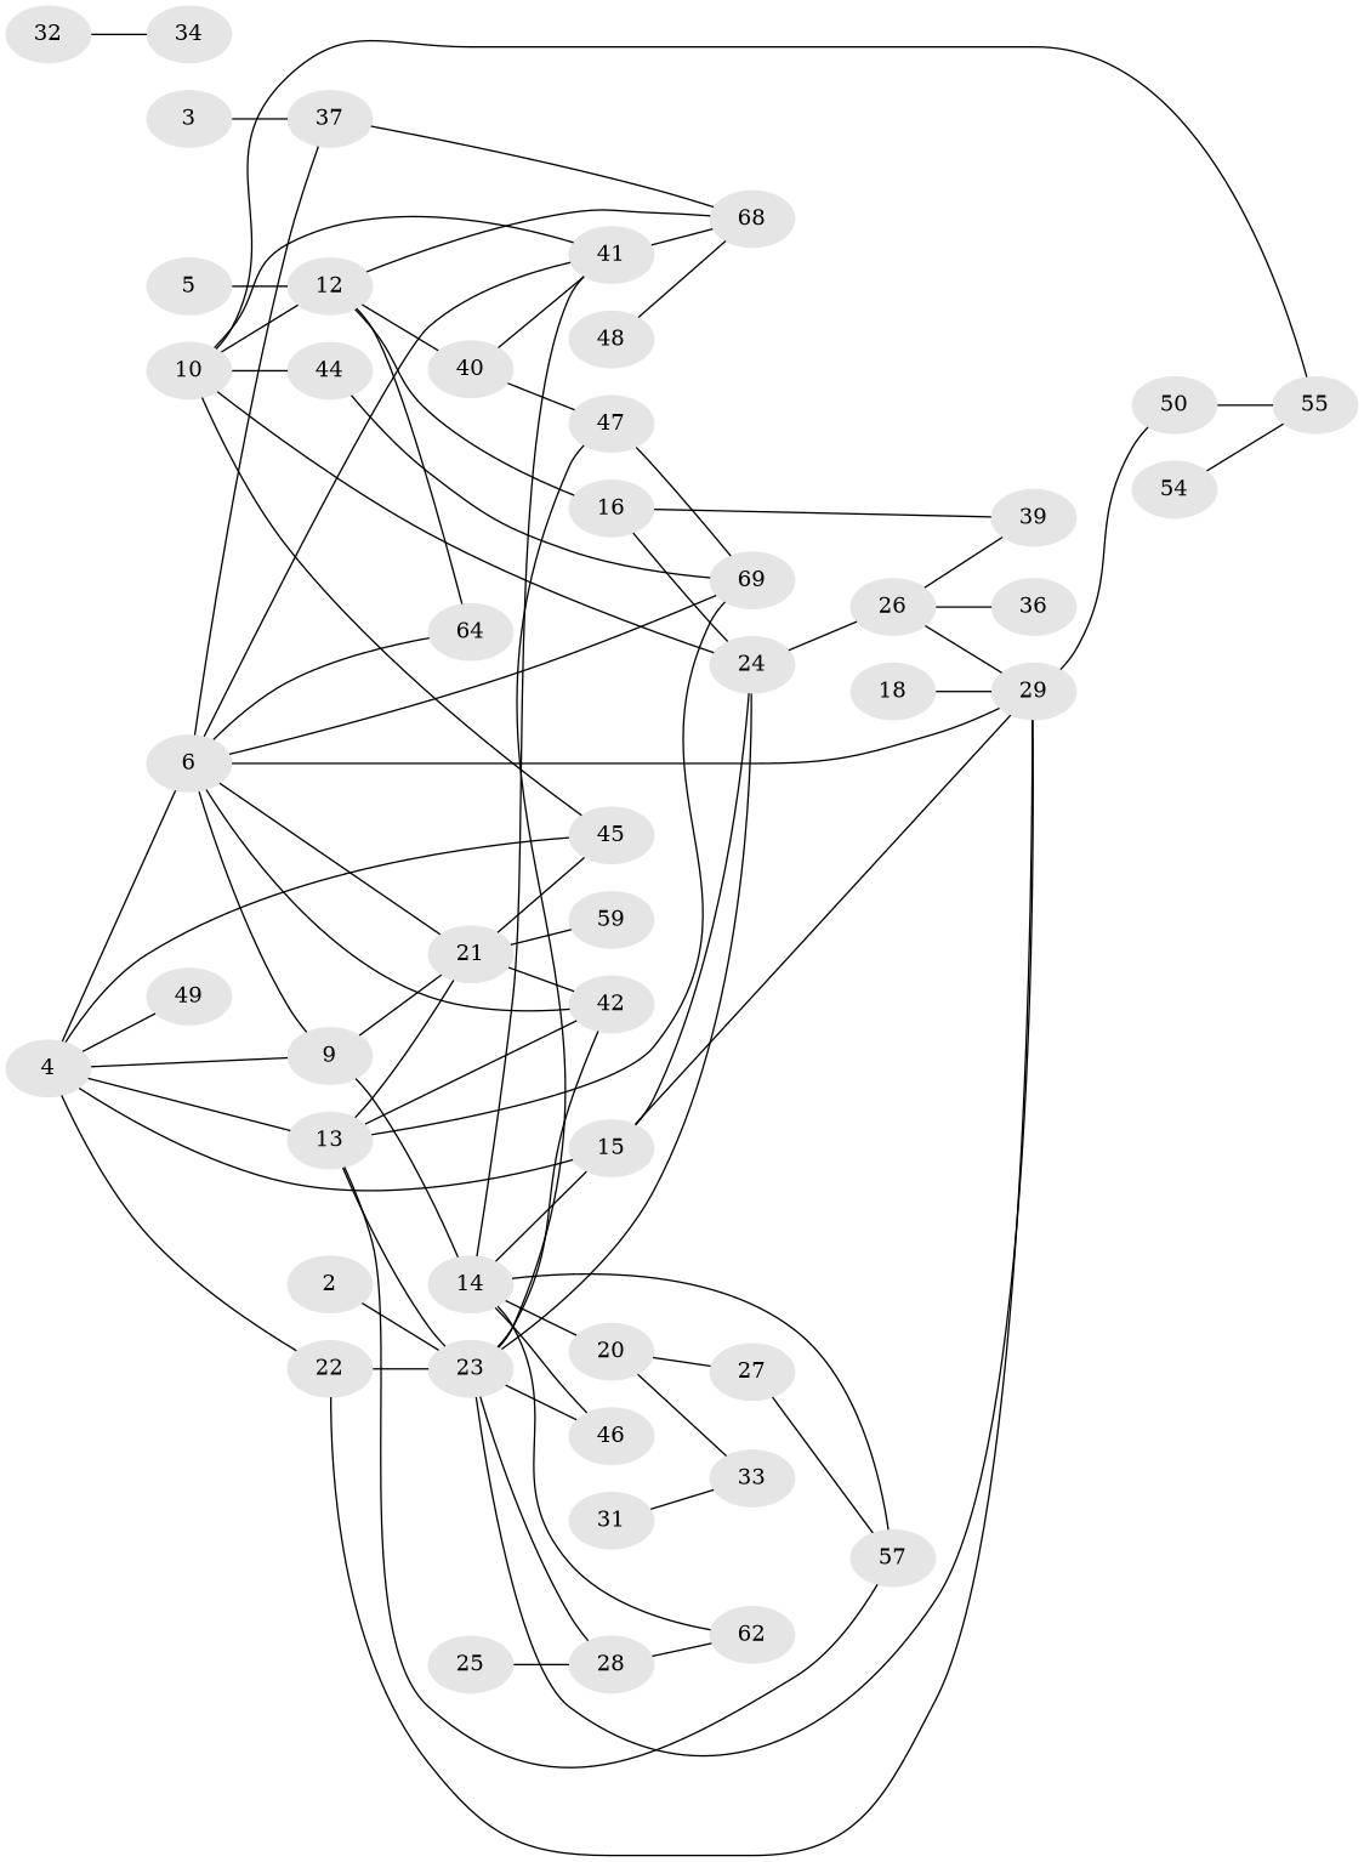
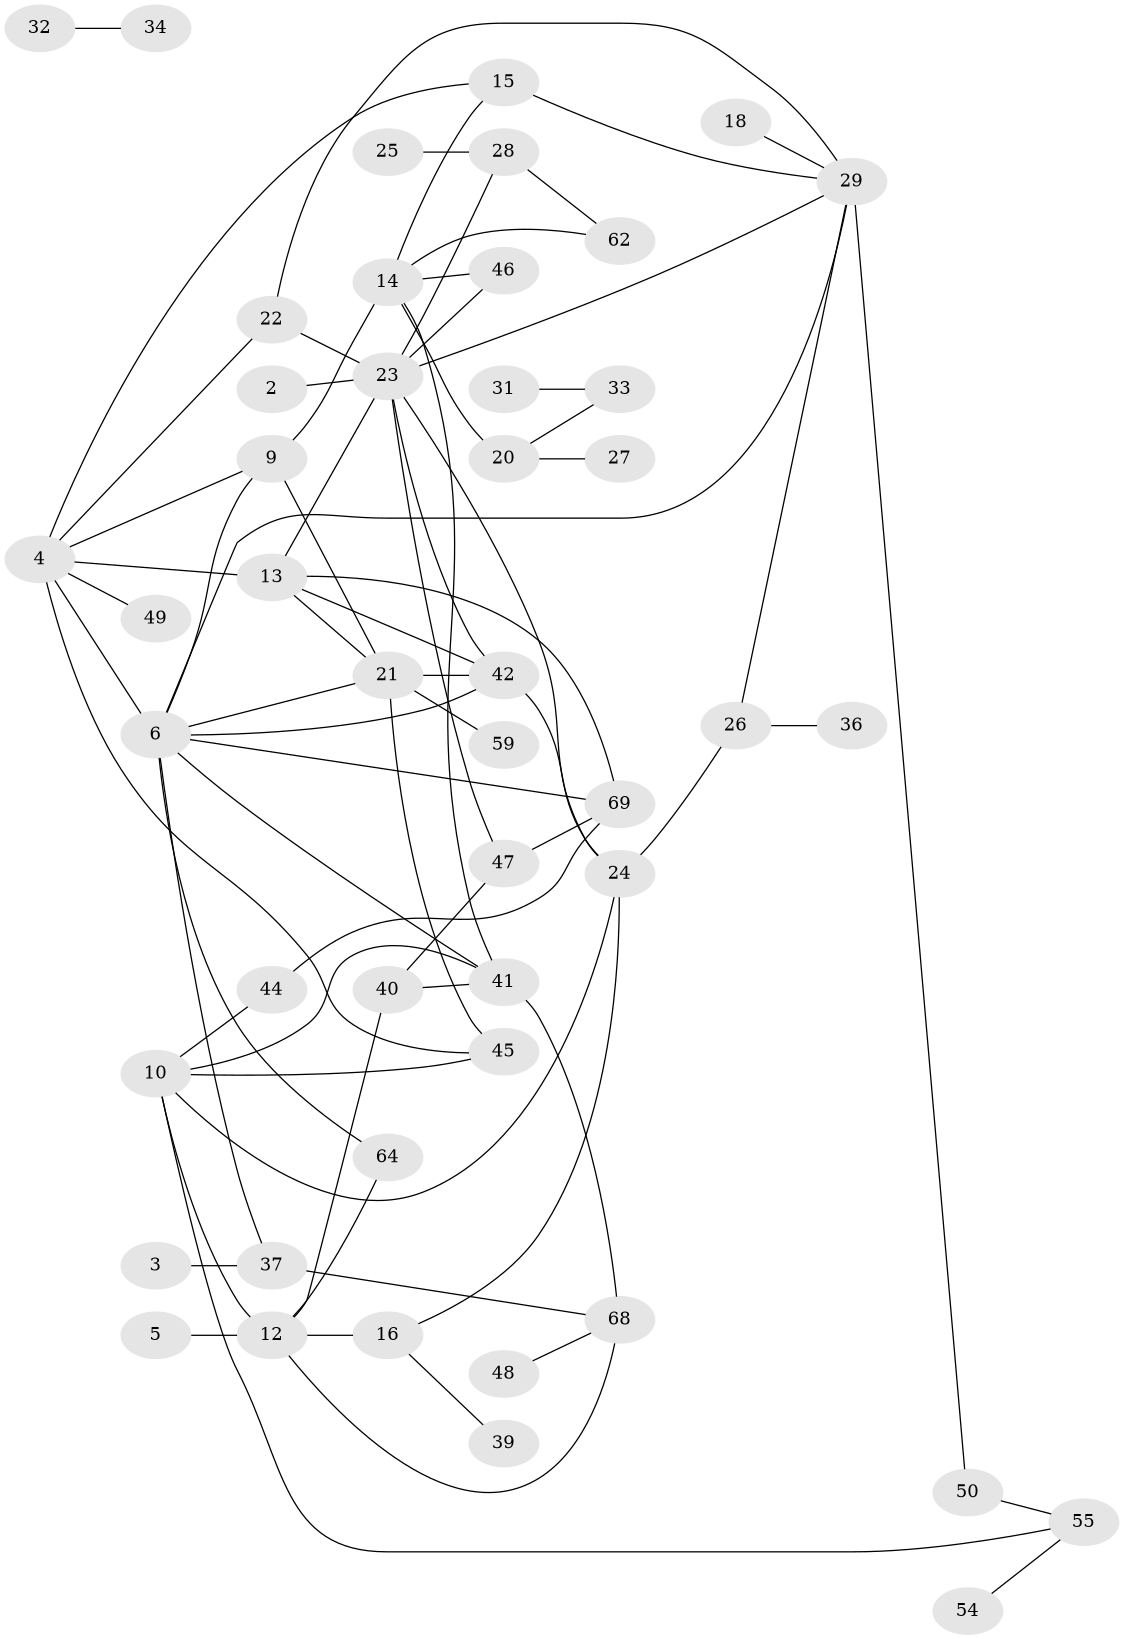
  graph {
    rankdir=LR
    node [color=gray90 style=filled]
    edge [weight=1.0]
    2
    23
    29
    42
    24
    46
    28
    47
    3
    37
    68
    4
    6
    9
    13
    15
    22
    45
    49
    21
    41
    64
    69
    14
-   57
    5
    12
    16
    40
    59
    50
    20
    62
    10
    44
    55
    26
    39
    27
    33
    18
    36
    25
    31
    32
    34
    48
    54
    2 -- 23
    23 -- 29
    23 -- 42
    23 -- 24
    23 -- 46
    23 -- 28
    23 -- 47
    29 -- 50
    24 -- 26
    28 -- 62
    47 -- 69
    3 -- 37
    37 -- 68
    4 -- 6
    4 -- 9
    4 -- 13
    4 -- 15
    4 -- 22
    4 -- 45
    4 -- 49
    6 -- 29
    6 -- 42
    6 -- 37
    6 -- 9
    6 -- 21
    6 -- 41
    6 -- 64
    6 -- 69
    9 -- 21
    9 -- 14
    13 -- 23
    13 -- 42
    13 -- 21
    13 -- 69
-   13 -- 57 [weight=2.0]
    15 -- 29
-   15 -- 24
+   42 -- 24
    22 -- 23 [weight=2.0]
    22 -- 29
    21 -- 42
    21 -- 45
    21 -- 59
    41 -- 68
    14 -- 46
    14 -- 15
    14 -- 41
-   14 -- 57
    14 -- 20
    14 -- 62
    5 -- 12
    12 -- 68
    12 -- 64
    12 -- 16
    12 -- 40
    16 -- 24
    16 -- 39
    40 -- 47
    40 -- 41
    50 -- 55 [weight=2.0]
    20 -- 27
    20 -- 33
    10 -- 24
    10 -- 45
    10 -- 41
    10 -- 12
    10 -- 44 [weight=3.0]
    10 -- 55
    44 -- 69
    26 -- 29
-   26 -- 39
    26 -- 36
-   27 -- 57
    18 -- 29 [weight=3.0]
    25 -- 28 [weight=2.0]
    31 -- 33
    32 -- 34 [weight=2.0]
    48 -- 68
    54 -- 55
  }
